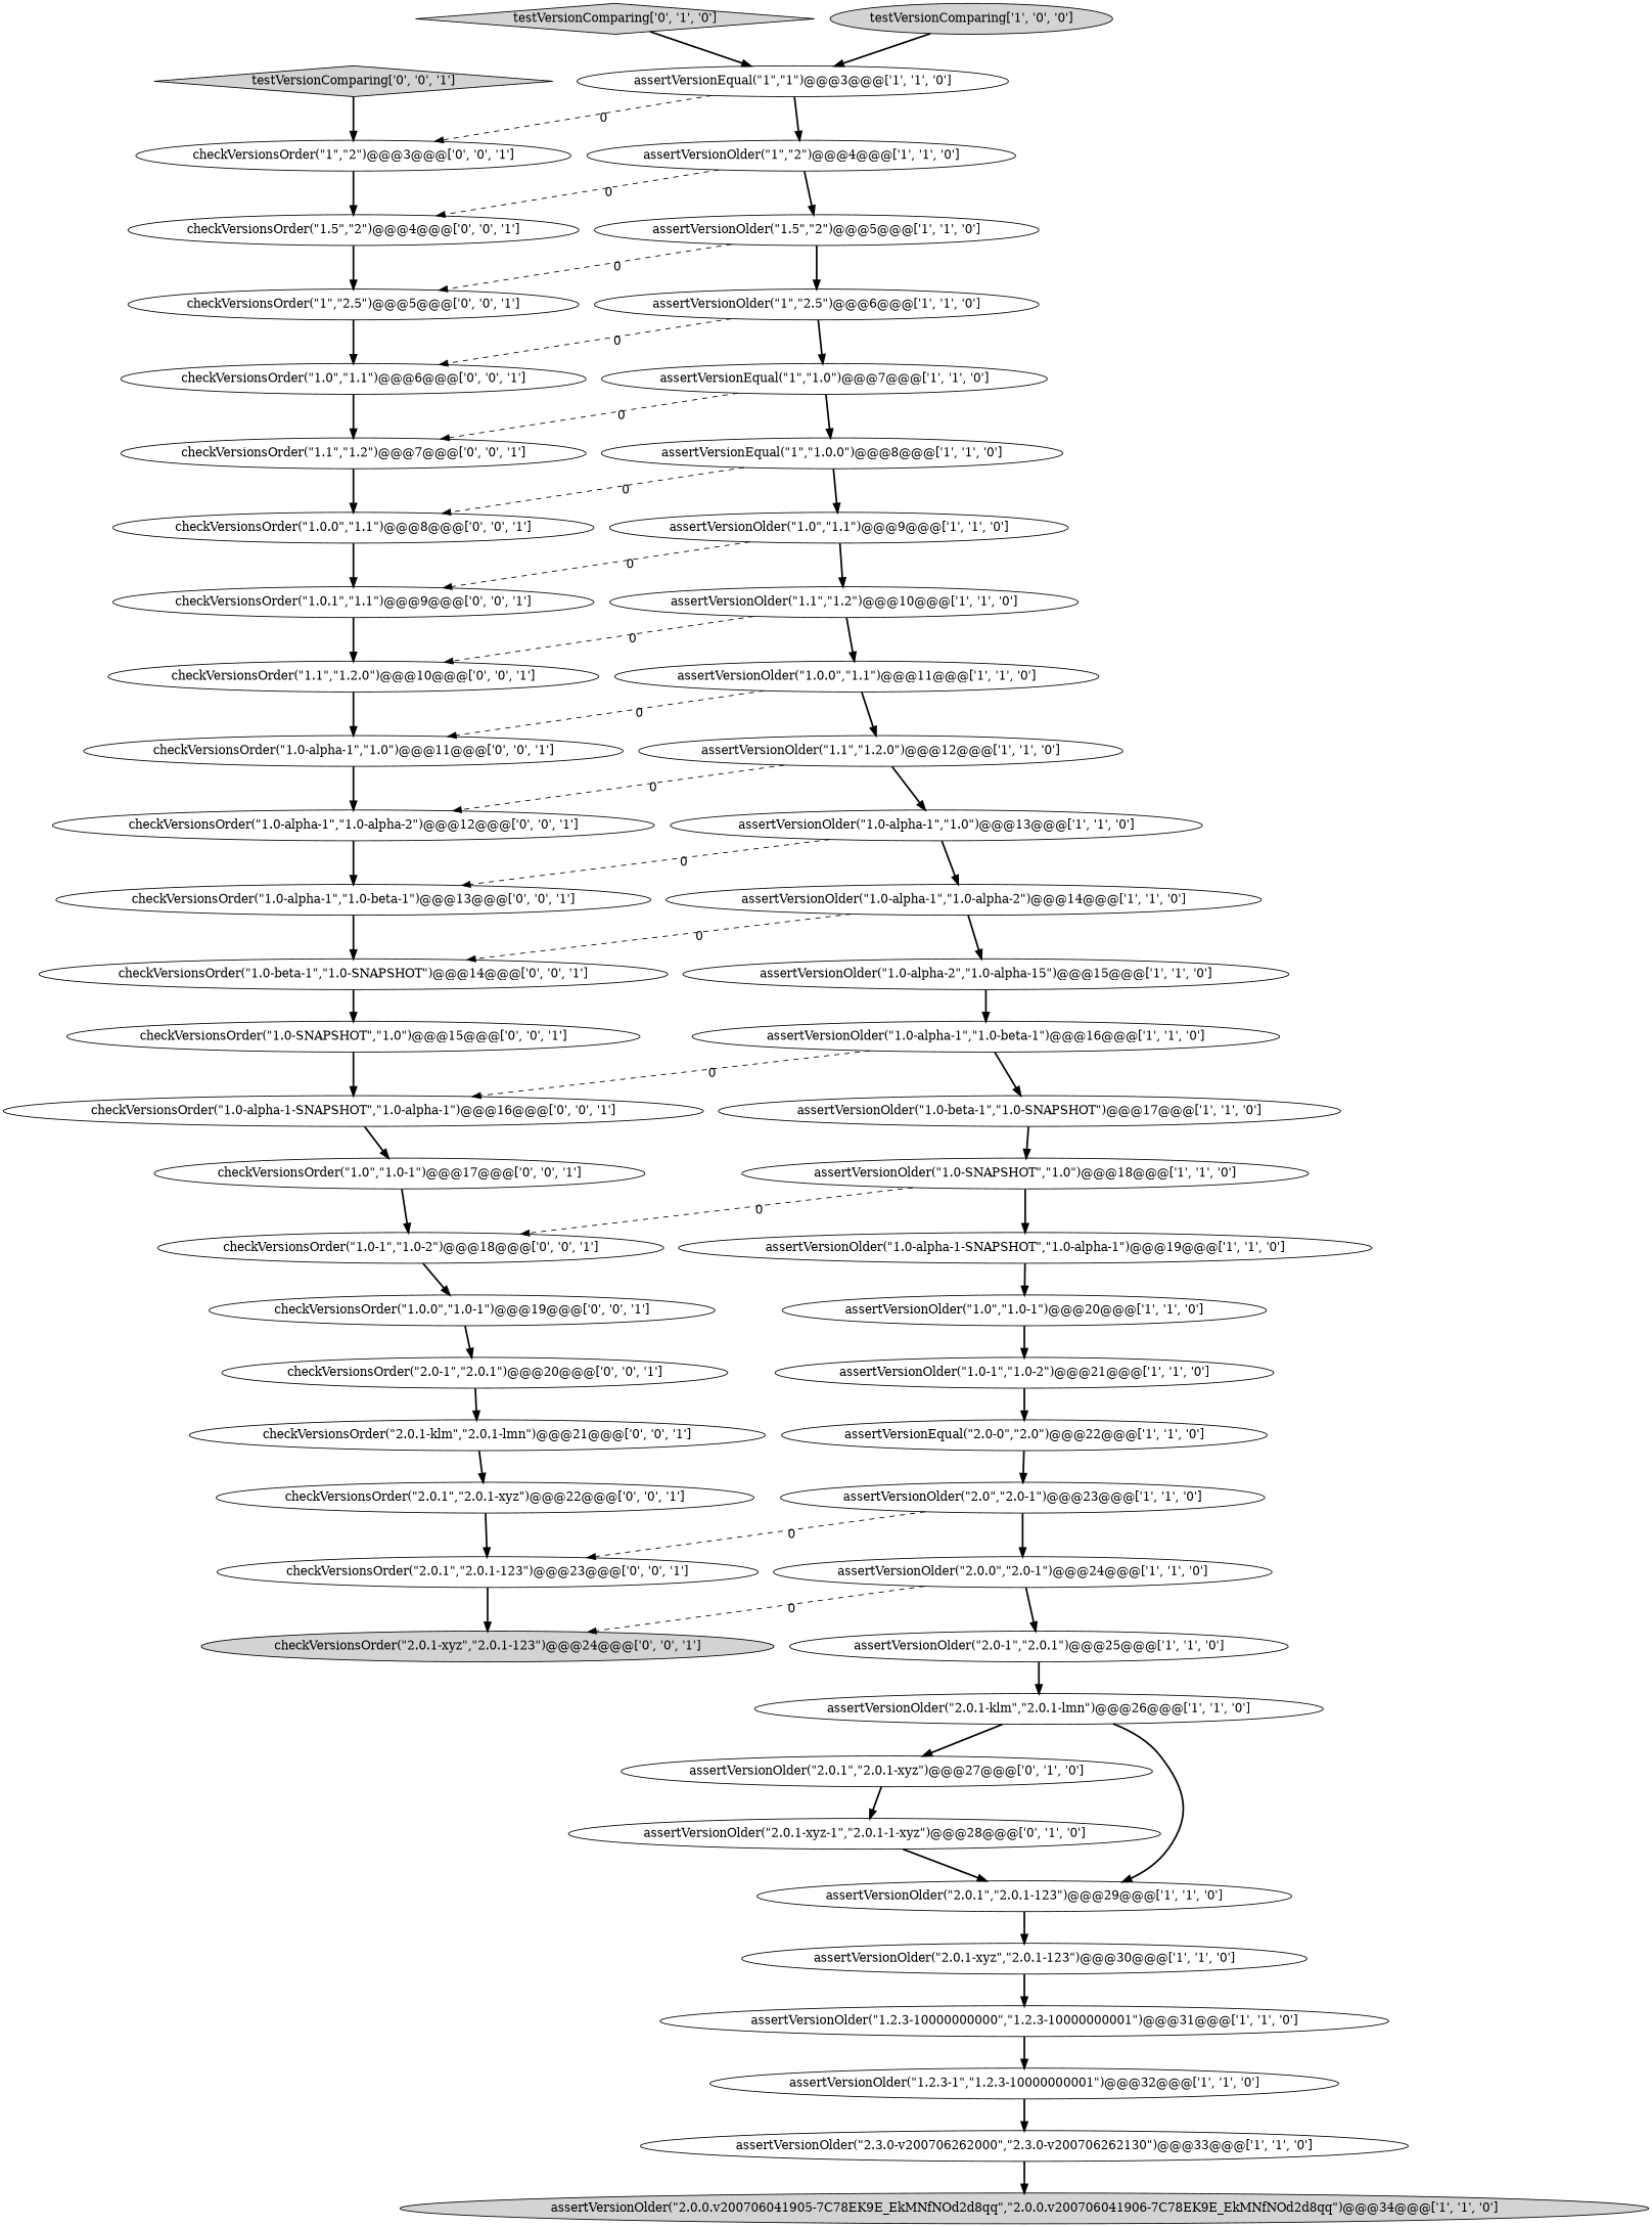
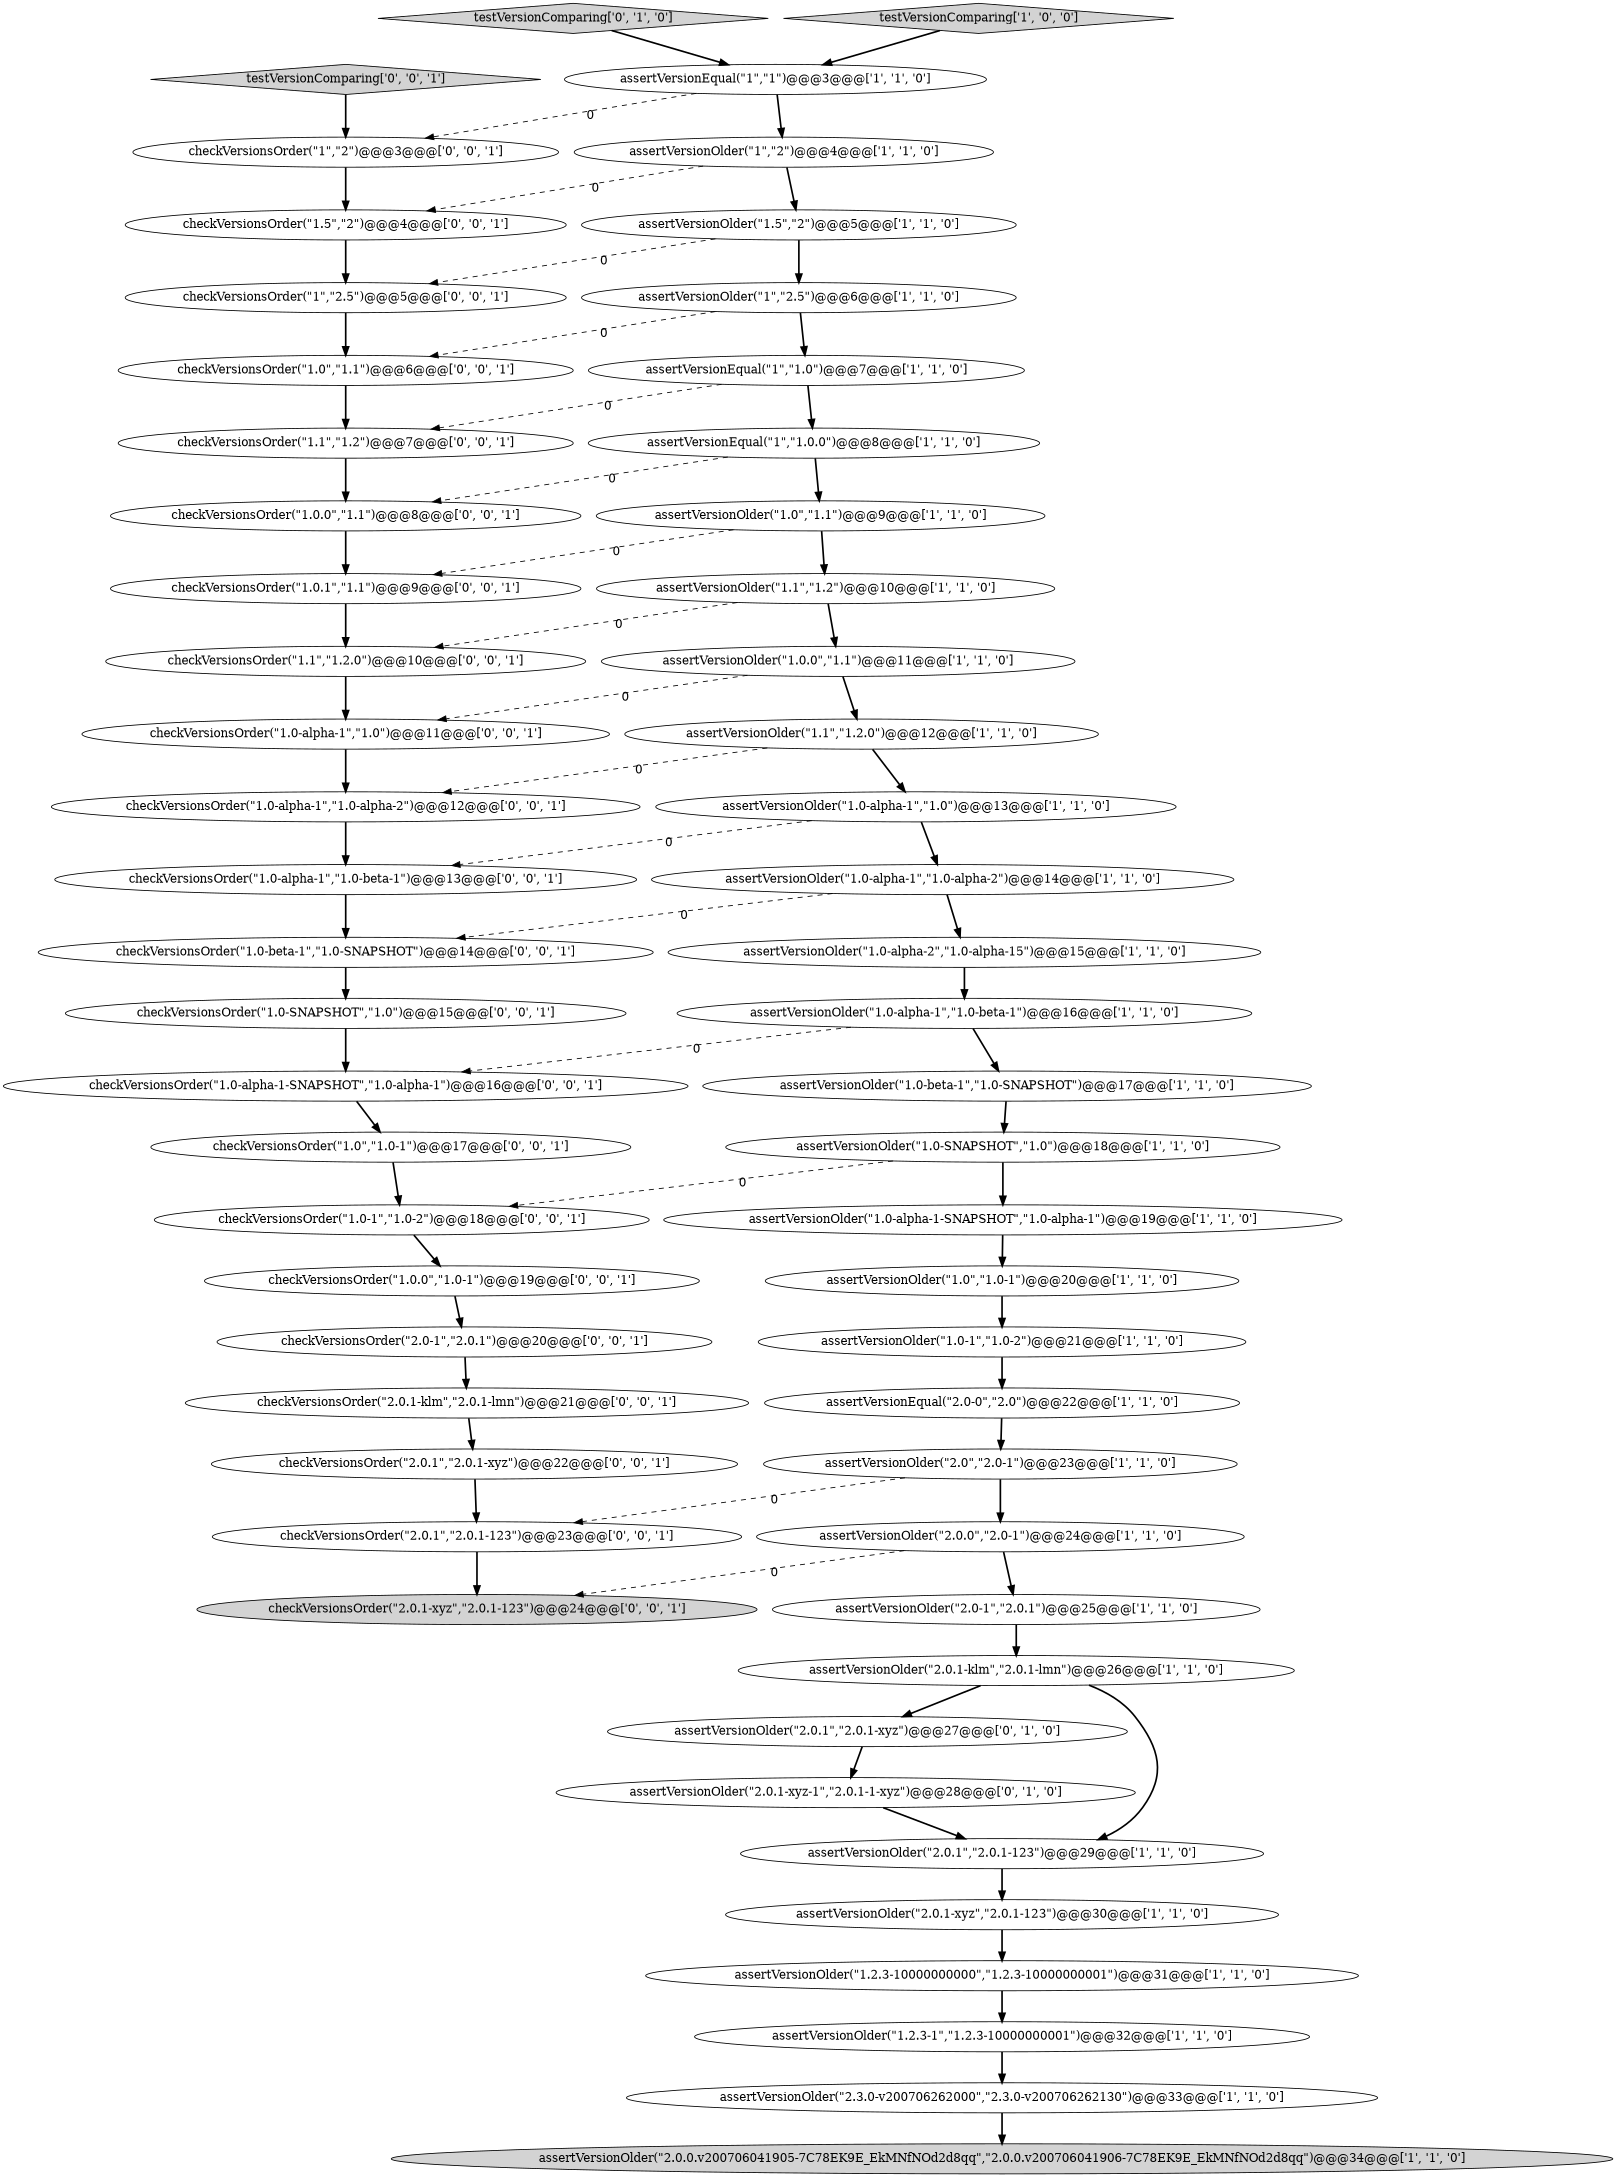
  digraph {
    node [fillcolor=white shape=ellipse style=filled]
    edge [style=bold]
    n1 [label="checkVersionsOrder(\"1\",\"2.5\")@@@5@@@['0', '0', '1']"]
    n2 [label="checkVersionsOrder(\"1.0\",\"1.1\")@@@6@@@['0', '0', '1']"]
    n3 [label="checkVersionsOrder(\"1.0-alpha-1\",\"1.0\")@@@11@@@['0', '0', '1']"]
    n4 [label="checkVersionsOrder(\"1.0-alpha-1\",\"1.0-alpha-2\")@@@12@@@['0', '0', '1']"]
    n5 [label="assertVersionOlder(\"1.2.3-10000000000\",\"1.2.3-10000000001\")@@@31@@@['1', '1', '0']"]
    n6 [label="assertVersionOlder(\"1.2.3-1\",\"1.2.3-10000000001\")@@@32@@@['1', '1', '0']"]
    n7 [fillcolor=lightgray label="testVersionComparing['0', '0', '1']" shape=diamond]
    n8 [label="checkVersionsOrder(\"1\",\"2\")@@@3@@@['0', '0', '1']"]
    n9 [fillcolor=lightgray label="assertVersionOlder(\"2.0.0.v200706041905-7C78EK9E_EkMNfNOd2d8qq\",\"2.0.0.v200706041906-7C78EK9E_EkMNfNOd2d8qq\")@@@34@@@['1', '1', '0']"]
    n10 [label="checkVersionsOrder(\"1.0-1\",\"1.0-2\")@@@18@@@['0', '0', '1']"]
    n11 [label="checkVersionsOrder(\"1.0.0\",\"1.0-1\")@@@19@@@['0', '0', '1']"]
    n12 [label="assertVersionOlder(\"1.0.0\",\"1.1\")@@@11@@@['1', '1', '0']"]
    n13 [label="assertVersionOlder(\"1.1\",\"1.2.0\")@@@12@@@['1', '1', '0']"]
    n14 [label="checkVersionsOrder(\"1.5\",\"2\")@@@4@@@['0', '0', '1']"]
    n15 [label="assertVersionOlder(\"1.5\",\"2\")@@@5@@@['1', '1', '0']"]
    n16 [label="assertVersionOlder(\"1\",\"2.5\")@@@6@@@['1', '1', '0']"]
    n17 [label="assertVersionEqual(\"1\",\"1.0\")@@@7@@@['1', '1', '0']"]
    n18 [label="assertVersionEqual(\"1\",\"1.0.0\")@@@8@@@['1', '1', '0']"]
    n19 [label="checkVersionsOrder(\"1.1\",\"1.2\")@@@7@@@['0', '0', '1']"]
    n20 [label="assertVersionOlder(\"1.0-alpha-1\",\"1.0\")@@@13@@@['1', '1', '0']"]
    n21 [label="assertVersionOlder(\"1.0-alpha-1\",\"1.0-alpha-2\")@@@14@@@['1', '1', '0']"]
    n22 [label="checkVersionsOrder(\"1.0-alpha-1\",\"1.0-beta-1\")@@@13@@@['0', '0', '1']"]
    n23 [label="checkVersionsOrder(\"1.1\",\"1.2.0\")@@@10@@@['0', '0', '1']"]
    n24 [label="checkVersionsOrder(\"2.0-1\",\"2.0.1\")@@@20@@@['0', '0', '1']"]
    n25 [label="checkVersionsOrder(\"2.0.1-klm\",\"2.0.1-lmn\")@@@21@@@['0', '0', '1']"]
    n26 [label="assertVersionOlder(\"2.3.0-v200706262000\",\"2.3.0-v200706262130\")@@@33@@@['1', '1', '0']"]
    n27 [label="checkVersionsOrder(\"1.0-beta-1\",\"1.0-SNAPSHOT\")@@@14@@@['0', '0', '1']"]
    n28 [label="checkVersionsOrder(\"1.0-SNAPSHOT\",\"1.0\")@@@15@@@['0', '0', '1']"]
    n29 [label="checkVersionsOrder(\"1.0.0\",\"1.1\")@@@8@@@['0', '0', '1']"]
    n30 [label="checkVersionsOrder(\"1.0.1\",\"1.1\")@@@9@@@['0', '0', '1']"]
    n31 [label="assertVersionOlder(\"1.0\",\"1.1\")@@@9@@@['1', '1', '0']"]
    n32 [label="assertVersionOlder(\"1.0-beta-1\",\"1.0-SNAPSHOT\")@@@17@@@['1', '1', '0']"]
    n33 [label="assertVersionOlder(\"1.0-SNAPSHOT\",\"1.0\")@@@18@@@['1', '1', '0']"]
    n34 [fillcolor=lightgray label="testVersionComparing['0', '1', '0']" shape=diamond]
    n35 [label="assertVersionEqual(\"1\",\"1\")@@@3@@@['1', '1', '0']"]
    n36 [label="checkVersionsOrder(\"2.0.1\",\"2.0.1-xyz\")@@@22@@@['0', '0', '1']"]
    n37 [label="assertVersionOlder(\"2.0.1\",\"2.0.1-xyz\")@@@27@@@['0', '1', '0']"]
    n38 [label="assertVersionOlder(\"2.0.1-xyz-1\",\"2.0.1-1-xyz\")@@@28@@@['0', '1', '0']"]
    n39 [label="checkVersionsOrder(\"1.0-alpha-1-SNAPSHOT\",\"1.0-alpha-1\")@@@16@@@['0', '0', '1']"]
    n40 [label="checkVersionsOrder(\"1.0\",\"1.0-1\")@@@17@@@['0', '0', '1']"]
    n41 [label="assertVersionOlder(\"1.1\",\"1.2\")@@@10@@@['1', '1', '0']"]
    n42 [label="assertVersionOlder(\"2.0.1-klm\",\"2.0.1-lmn\")@@@26@@@['1', '1', '0']"]
    n43 [label="assertVersionOlder(\"2.0.1\",\"2.0.1-123\")@@@29@@@['1', '1', '0']"]
    n44 [label="assertVersionOlder(\"1\",\"2\")@@@4@@@['1', '1', '0']"]
    n45 [label="checkVersionsOrder(\"2.0.1\",\"2.0.1-123\")@@@23@@@['0', '0', '1']"]
    n46 [fillcolor=lightgray label="checkVersionsOrder(\"2.0.1-xyz\",\"2.0.1-123\")@@@24@@@['0', '0', '1']"]
    n47 [label="assertVersionOlder(\"1.0\",\"1.0-1\")@@@20@@@['1', '1', '0']"]
    n48 [label="assertVersionOlder(\"1.0-1\",\"1.0-2\")@@@21@@@['1', '1', '0']"]
    n49 [label="assertVersionOlder(\"1.0-alpha-2\",\"1.0-alpha-15\")@@@15@@@['1', '1', '0']"]
    n50 [label="assertVersionOlder(\"1.0-alpha-1\",\"1.0-beta-1\")@@@16@@@['1', '1', '0']"]
    n51 [label="assertVersionOlder(\"2.0-1\",\"2.0.1\")@@@25@@@['1', '1', '0']"]
    n52 [label="assertVersionOlder(\"2.0.1-xyz\",\"2.0.1-123\")@@@30@@@['1', '1', '0']"]
    n53 [label="assertVersionOlder(\"2.0.0\",\"2.0-1\")@@@24@@@['1', '1', '0']"]
    n54 [label="assertVersionOlder(\"1.0-alpha-1-SNAPSHOT\",\"1.0-alpha-1\")@@@19@@@['1', '1', '0']"]
    n55 [label="assertVersionEqual(\"2.0-0\",\"2.0\")@@@22@@@['1', '1', '0']"]
-   n56 [fillcolor=lightgray label="testVersionComparing['1', '0', '0']"]
+   n56 [fillcolor=lightgray label="testVersionComparing['1', '0', '0']" shape=diamond]
    n57 [label="assertVersionOlder(\"2.0\",\"2.0-1\")@@@23@@@['1', '1', '0']"]
    n1 -> n2
    n2 -> n19
    n3 -> n4
    n4 -> n22
    n5 -> n6
    n6 -> n26
    n7 -> n8
    n8 -> n14
    n10 -> n11
    n11 -> n24
    n12 -> n3 [label=0 style=dashed]
    n12 -> n13
    n13 -> n4 [label=0 style=dashed]
    n13 -> n20
    n14 -> n1
    n15 -> n1 [label=0 style=dashed]
    n15 -> n16
    n16 -> n2 [label=0 style=dashed]
    n16 -> n17
    n17 -> n18
    n17 -> n19 [label=0 style=dashed]
    n18 -> n29 [label=0 style=dashed]
    n18 -> n31
    n19 -> n29
    n20 -> n21
    n20 -> n22 [label=0 style=dashed]
    n21 -> n27 [label=0 style=dashed]
    n21 -> n49
    n22 -> n27
    n23 -> n3
    n24 -> n25
    n25 -> n36
    n26 -> n9
    n27 -> n28
    n28 -> n39
    n29 -> n30
    n30 -> n23
    n31 -> n30 [label=0 style=dashed]
    n31 -> n41
    n32 -> n33
    n33 -> n10 [label=0 style=dashed]
    n33 -> n54
    n34 -> n35
    n35 -> n8 [label=0 style=dashed]
    n35 -> n44
    n36 -> n45
    n37 -> n38
    n38 -> n43
    n39 -> n40
    n40 -> n10
    n41 -> n12
    n41 -> n23 [label=0 style=dashed]
    n42 -> n37
    n42 -> n43
    n43 -> n52
    n44 -> n14 [label=0 style=dashed]
    n44 -> n15
    n45 -> n46
    n47 -> n48
    n48 -> n55
    n49 -> n50
    n50 -> n32
    n50 -> n39 [label=0 style=dashed]
    n51 -> n42
    n52 -> n5
    n53 -> n46 [label=0 style=dashed]
    n53 -> n51
    n54 -> n47
    n55 -> n57
    n56 -> n35
    n57 -> n45 [label=0 style=dashed]
    n57 -> n53
  }
